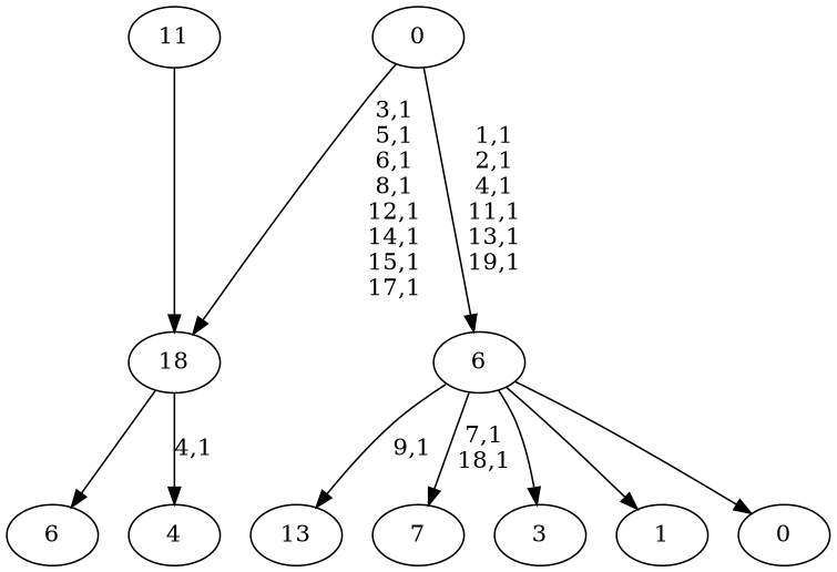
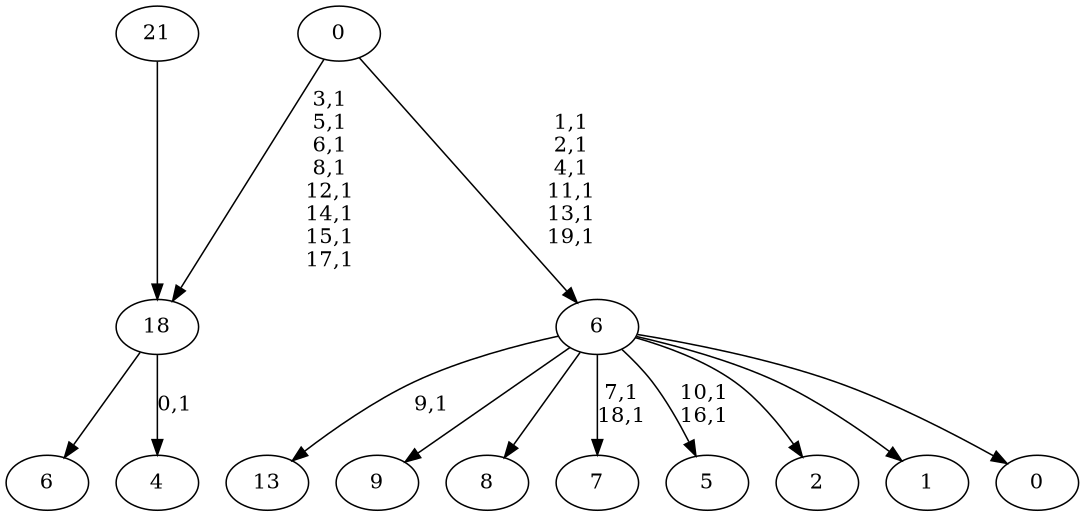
  digraph {
-   n1 [label=11]
+   n1 [label=21]
    18
    n3 [label=13]
+   n4 [label=9]
+   n5 [label=8]
    n6 [label=7]
    n7 [label=6]
+   n8 [label=5]
    n9 [label=4]
-   n10 [label=3]
+   n10 [label=2]
    n11 [label=1]
    n12 [label=0]
    6
    0
    n1 -> 18
    18 -> n7
-   18 -> n9 [label="4,1"]
+   18 -> n9 [label="0,1"]
    6 -> n3 [label="9,1"]
+   6 -> n4
+   6 -> n5
    6 -> n6 [label="7,1\n18,1"]
+   6 -> n8 [label="10,1\n16,1"]
    6 -> n10
    6 -> n11
    6 -> n12
    0 -> 18 [label="3,1\n5,1\n6,1\n8,1\n12,1\n14,1\n15,1\n17,1"]
    0 -> 6 [label="1,1\n2,1\n4,1\n11,1\n13,1\n19,1"]
  }
